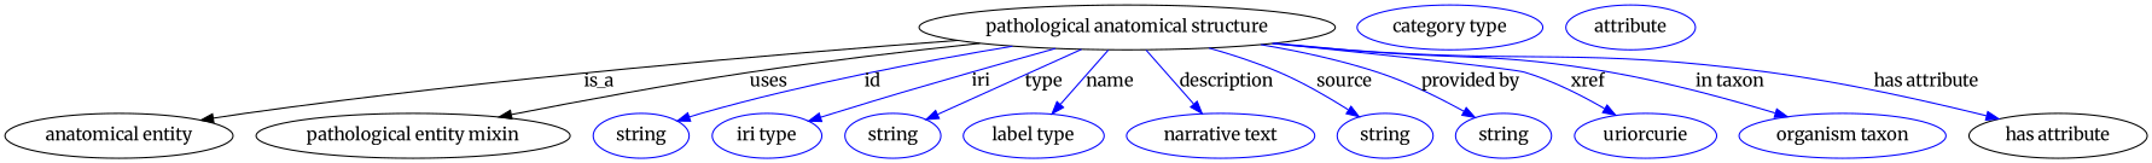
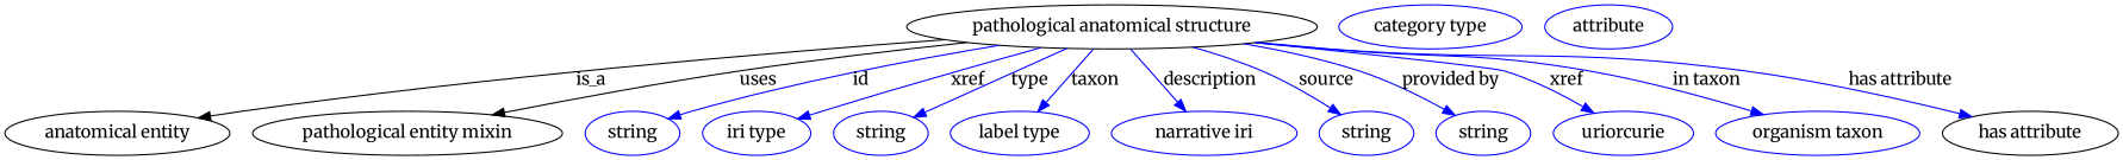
  digraph {
    fontname=Merriweather
    node [fontname=Merriweather color=blue]
    edge [fontname=Merriweather color=blue style=solid]
    n1 [height=0.5 label="pathological anatomical structure" width=4.6399 color=""]
    "anatomical entity" [height=0.5 width=2.5456 color=""]
    "pathological entity mixin" [height=0.5 width=3.5025 color=""]
    n4 [height=0.5 label=string width=1.0652]
    n5 [height=0.5 label="iri type" width=1.2277]
    n6 [height=0.5 label=string width=1.0652]
    n7 [height=0.5 label="label type" width=1.5707]
-   n8 [height=0.5 label="narrative text" width=2.0943]
+   n8 [height=0.5 label="narrative iri" width=2.0943]
    n9 [height=0.5 label=string width=1.0652]
    n10 [height=0.5 label=string width=1.0652]
    n11 [height=0.5 label=uriorcurie width=1.5887]
    n12 [height=0.5 label="organism taxon" width=2.3109]
    "has attribute" [height=0.5 width=1.9859 color=""]
    n14 [height=0.5 label="category type" width=2.0762]
    n15 [height=0.5 label=attribute width=1.4443]
    n1 -> "anatomical entity" [label=is_a color="" style=""]
    n1 -> "pathological entity mixin" [label=uses color="" style=""]
    n1 -> n4 [label=id]
-   n1 -> n5 [label=iri]
+   n1 -> n5 [label=xref]
    n1 -> n6 [label=type]
-   n1 -> n7 [label=name]
+   n1 -> n7 [label=taxon]
    n1 -> n8 [label=description]
    n1 -> n9 [label=source]
    n1 -> n10 [label="provided by"]
    n1 -> n11 [label=xref]
    n1 -> n12 [label="in taxon"]
    n1 -> "has attribute" [label="has attribute"]
  }
